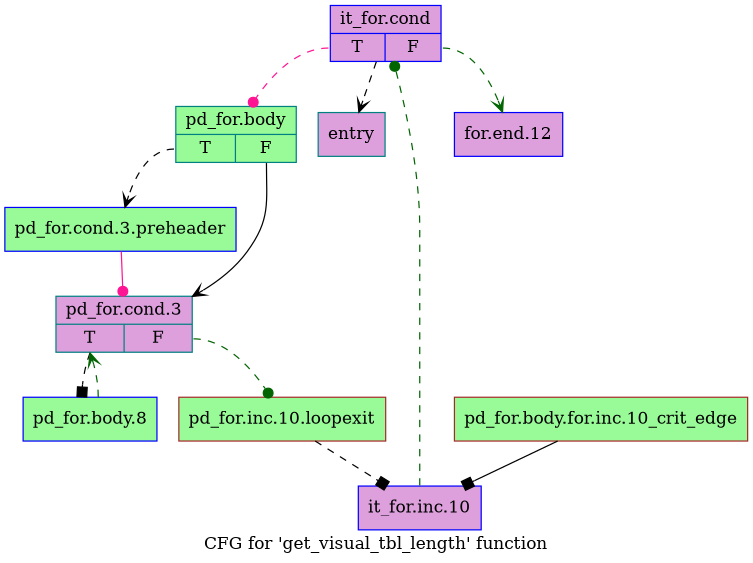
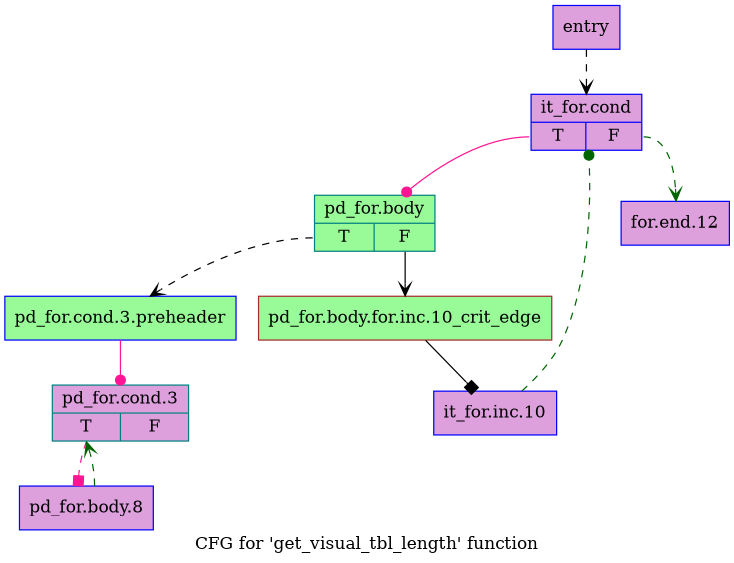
  digraph {
    label="CFG for 'get_visual_tbl_length' function"
    node [color=blue fillcolor=plum shape=record style=filled]
    edge [arrowhead=vee color=black style=dashed]
-   n1 [color=teal label="{entry}"]
+   n1 [label="{entry}"]
    n2 [label="{it_for.cond|{<s0>T|<s1>F}}"]
    n3 [color=teal fillcolor=palegreen label="{pd_for.body|{<s0>T|<s1>F}}"]
    n4 [label="{for.end.12}"]
    n5 [fillcolor=palegreen label="{pd_for.cond.3.preheader}"]
    n6 [color=brown fillcolor=palegreen label="{pd_for.body.for.inc.10_crit_edge}"]
    n7 [color=teal label="{pd_for.cond.3|{<s0>T|<s1>F}}"]
    n8 [label="{it_for.inc.10}"]
-   n9 [fillcolor=palegreen label="{pd_for.body.8}"]
-   n10 [color=brown fillcolor=palegreen label="{pd_for.inc.10.loopexit}"]
-   n2 -> n1
-   n2 -> n3 [arrowhead=dot color=deeppink tailport=s0]
+   n9 [label="{pd_for.body.8}"]
+   n1 -> n2
+   n2 -> n3 [arrowhead=dot color=deeppink style=solid tailport=s0]
    n2 -> n4 [color=darkgreen tailport=s1]
    n3 -> n5 [tailport=s0]
-   n3 -> n7 [style=solid tailport=s1]
+   n3 -> n6 [style=solid tailport=s1]
    n5 -> n7 [arrowhead=dot color=deeppink style=solid]
    n6 -> n8 [arrowhead=box style=solid]
-   n7 -> n9 [arrowhead=box tailport=s0]
-   n7 -> n10 [arrowhead=dot color=darkgreen tailport=s1]
+   n7 -> n9 [arrowhead=box color=deeppink tailport=s0]
    n8 -> n2 [arrowhead=dot color=darkgreen]
    n9 -> n7 [color=darkgreen]
-   n10 -> n8 [arrowhead=box]
  }
